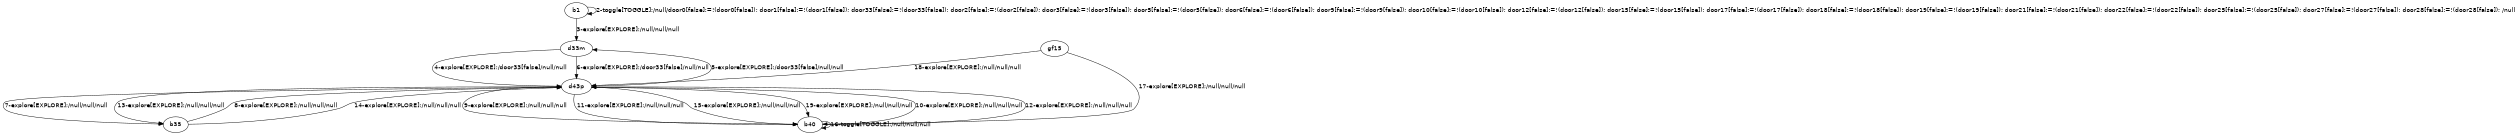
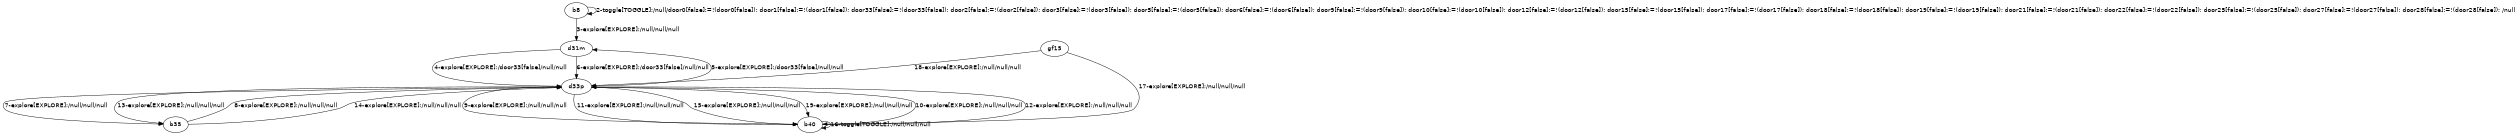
  digraph {
    fontname="DejaVu Sans"
    node [fontname="DejaVu Sans"]
    edge [fontname="DejaVu Sans"]
-   b1
-   d33m
-   d33p [label=d43p]
+   b1 [label=b8]
+   d33m [label=d31m]
+   d33p
    n4 [label=b35]
    b40
    gf15
    b1 -> b1 [label="2-toggle[TOGGLE];/null/door0[false]:=!(door0[false]); door1[false]:=!(door1[false]); door33[false]:=!(door33[false]); door2[false]:=!(door2[false]); door3[false]:=!(door3[false]); door5[false]:=!(door5[false]); door6[false]:=!(door6[false]); door9[false]:=!(door9[false]); door10[false]:=!(door10[false]); door12[false]:=!(door12[false]); door15[false]:=!(door15[false]); door17[false]:=!(door17[false]); door18[false]:=!(door18[false]); door19[false]:=!(door19[false]); door21[false]:=!(door21[false]); door22[false]:=!(door22[false]); door25[false]:=!(door25[false]); door27[false]:=!(door27[false]); door28[false]:=!(door28[false]); /null"]
    b1 -> d33m [label="3-explore[EXPLORE];/null/null/null"]
    d33m -> d33p [label="4-explore[EXPLORE];/door33[false]/null/null"]
    d33m -> d33p [label="6-explore[EXPLORE];/door33[false]/null/null"]
    d33p -> d33m [label="5-explore[EXPLORE];/door33[false]/null/null"]
    d33p -> n4 [label="7-explore[EXPLORE];/null/null/null"]
    d33p -> n4 [label="13-explore[EXPLORE];/null/null/null"]
    d33p -> b40 [label="9-explore[EXPLORE];/null/null/null"]
    d33p -> b40 [label="11-explore[EXPLORE];/null/null/null"]
    d33p -> b40 [label="15-explore[EXPLORE];/null/null/null"]
    d33p -> b40 [label="19-explore[EXPLORE];/null/null/null"]
    n4 -> d33p [label="8-explore[EXPLORE];/null/null/null"]
    n4 -> d33p [label="14-explore[EXPLORE];/null/null/null"]
    b40 -> d33p [label="10-explore[EXPLORE];/null/null/null"]
    b40 -> d33p [label="12-explore[EXPLORE];/null/null/null"]
    b40 -> b40 [label="16-toggle[TOGGLE];/null/null/null"]
    gf15 -> d33p [label="18-explore[EXPLORE];/null/null/null"]
    gf15 -> b40 [label="17-explore[EXPLORE];/null/null/null"]
  }
